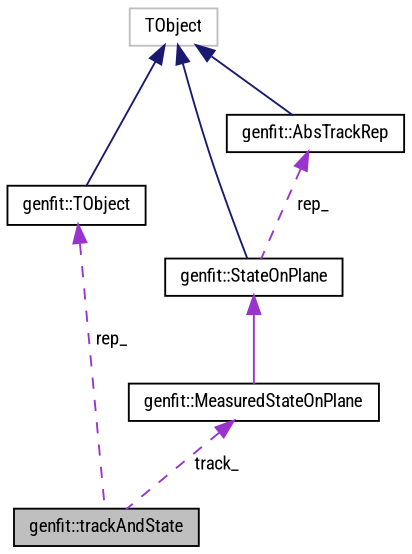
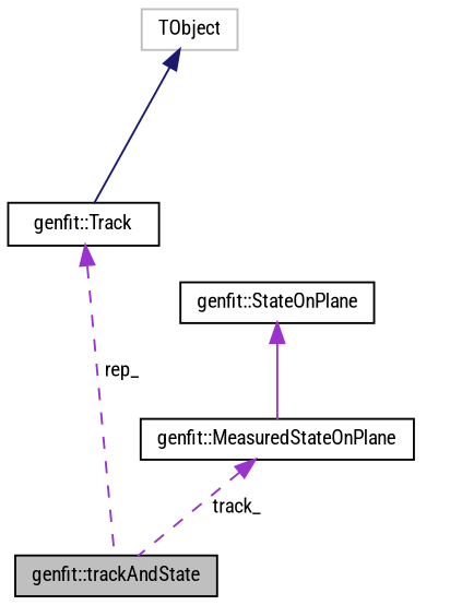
  digraph {
    fontname="Roboto Condensed"
    node [color=black fillcolor=white fontname="Roboto Condensed" fontsize=10 shape=record style=filled]
    edge [color=darkorchid3 dir=back fontname="Roboto Condensed" fontsize=10 labelfontname=Helvetica labelfontsize=10 style=solid]
    n1 [fillcolor=grey75 fontcolor=black height=0.2 label="genfit::trackAndState" width=0.4]
-   n2 [height=0.2 label="genfit::TObject" width=0.4]
+   n2 [height=0.2 label="genfit::Track" width=0.4]
    n3 [color=grey75 height=0.2 label=TObject width=0.4]
    n4 [height=0.2 label="genfit::StateOnPlane" width=0.4]
-   n5 [height=0.2 label="genfit::AbsTrackRep" width=0.4]
    n6 [height=0.2 label="genfit::MeasuredStateOnPlane" width=0.4]
    n2 -> n1 [label=" rep_" style=dashed]
    n3 -> n2 [color=midnightblue]
-   n3 -> n4 [color=midnightblue]
-   n3 -> n5 [color=midnightblue]
    n4 -> n6
-   n5 -> n4 [label=" rep_" style=dashed]
    n6 -> n1 [label=" track_" style=dashed]
  }
